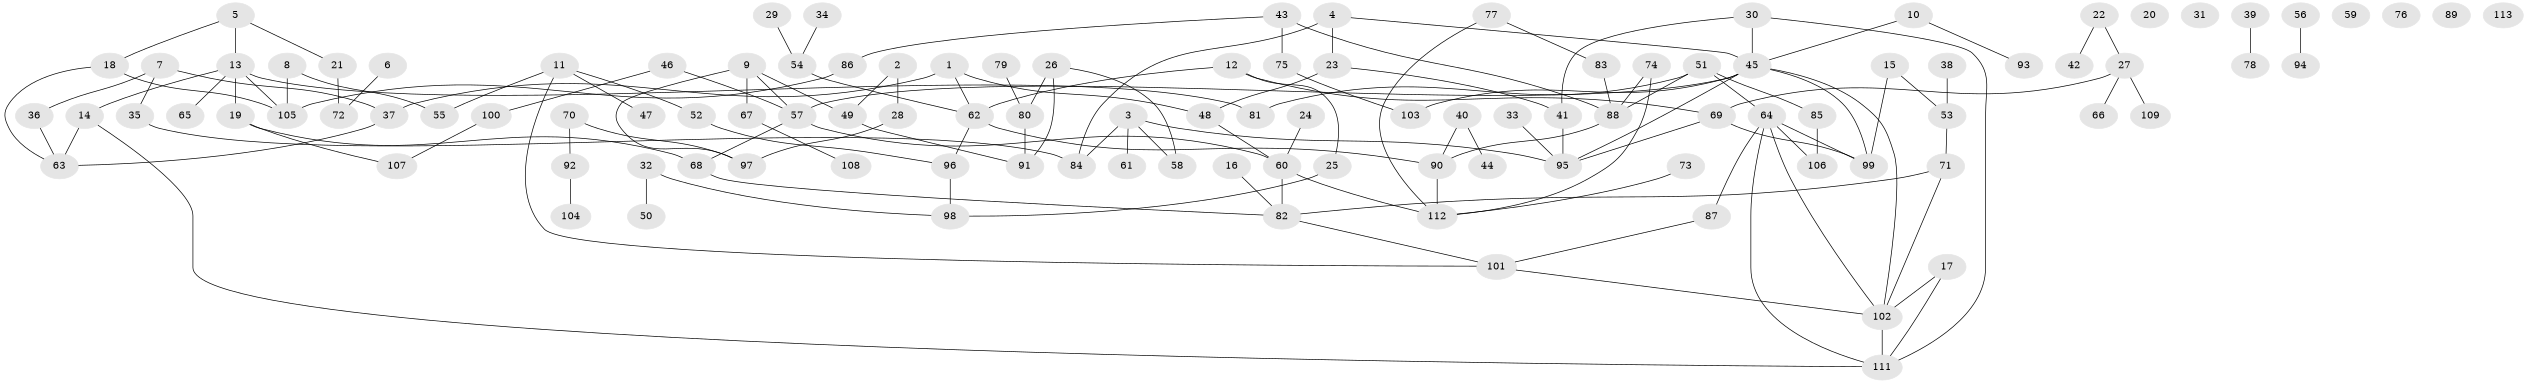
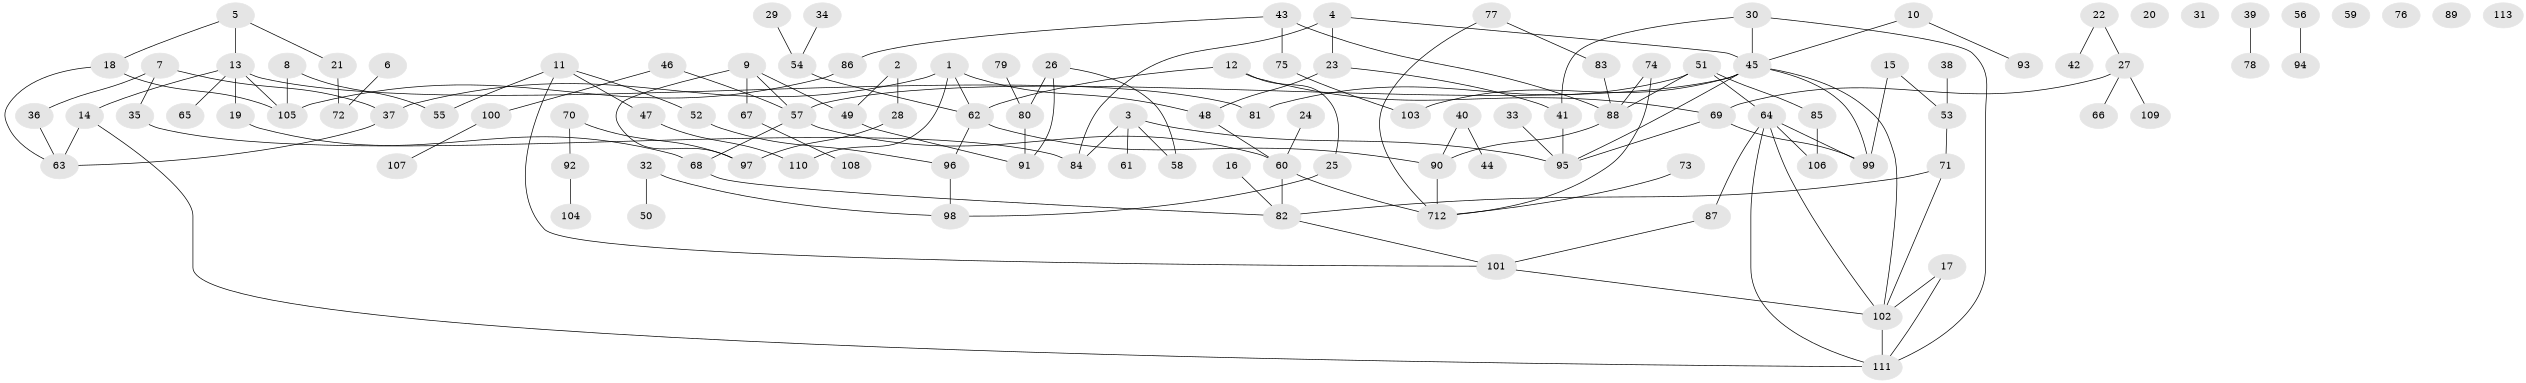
  graph {
    node [color=gray90 style=filled]
    1
    37
    48
    62
+   110
    63
    60
    90
    96
    2
    28
    49
    97
    91
    3
    58
    61
    84
    95
    4
    23
    45
    41
    57
    99
    102
    103
    5
    13
    18
    21
    105
    14
    19
    65
    81
    72
    6
    7
    35
    36
    8
    55
    9
    67
    68
    108
    10
    93
    11
    47
    52
    101
    12
    25
    69
    98
    111
    107
    15
    53
    71
    16
    82
    17
    20
    22
    27
    42
    66
    109
    24
-   112
+   112 [label=712]
    26
    80
    29
    54
    30
    31
    32
    50
    33
    34
    100
    38
    39
    78
    40
    44
    43
    75
    86
    88
    46
    51
    64
    85
    87
    106
    56
    94
    59
    70
    92
    104
    73
    74
    76
    77
    83
    79
    89
    113
    1 -- 37
    1 -- 48
    1 -- 62
+   1 -- 110
    37 -- 63
    48 -- 60
    62 -- 90
    62 -- 96
    60 -- 82
    60 -- 112
    90 -- 112
    96 -- 98
    2 -- 28
    2 -- 49
    28 -- 97
    49 -- 91
    3 -- 58
    3 -- 61
    3 -- 84
    3 -- 95
    4 -- 84
    4 -- 23
    4 -- 45
    23 -- 48
    23 -- 41
    45 -- 95
    45 -- 57
    45 -- 99
    45 -- 102
    45 -- 103
    41 -- 95
    57 -- 60
    57 -- 68
    102 -- 111
    5 -- 13
    5 -- 18
    5 -- 21
    13 -- 105
    13 -- 14
    13 -- 19
    13 -- 65
    13 -- 81
    18 -- 63
    18 -- 105
    21 -- 72
    14 -- 63
    14 -- 111
    19 -- 68
-   19 -- 107
    6 -- 72
    7 -- 37
    7 -- 35
    7 -- 36
    35 -- 84
    36 -- 63
    8 -- 105
    8 -- 55
    9 -- 49
    9 -- 97
    9 -- 57
    9 -- 67
    67 -- 108
    68 -- 82
    10 -- 45
    10 -- 93
    11 -- 55
    11 -- 47
    11 -- 52
    11 -- 101
+   47 -- 110
    52 -- 96
    101 -- 102
    12 -- 62
    12 -- 25
    12 -- 69
    25 -- 98
    69 -- 95
    69 -- 99
    15 -- 99
    15 -- 53
    53 -- 71
    71 -- 102
    71 -- 82
    16 -- 82
    82 -- 101
    17 -- 102
    17 -- 111
    22 -- 27
    22 -- 42
    27 -- 69
    27 -- 66
    27 -- 109
    24 -- 60
    26 -- 91
    26 -- 58
    26 -- 80
    80 -- 91
    29 -- 54
    54 -- 62
    30 -- 45
    30 -- 41
    30 -- 111
    32 -- 98
    32 -- 50
    33 -- 95
    34 -- 54
    100 -- 107
    38 -- 53
    39 -- 78
    40 -- 90
    40 -- 44
    43 -- 75
    43 -- 86
    43 -- 88
    75 -- 103
    86 -- 105
    88 -- 90
    46 -- 57
    46 -- 100
    51 -- 81
    51 -- 88
    51 -- 64
    51 -- 85
    64 -- 99
    64 -- 102
    64 -- 111
    64 -- 87
    64 -- 106
    85 -- 106
    87 -- 101
    56 -- 94
    70 -- 97
    70 -- 92
    92 -- 104
    73 -- 112
    74 -- 112
    74 -- 88
    77 -- 112
    77 -- 83
    83 -- 88
    79 -- 80
  }
